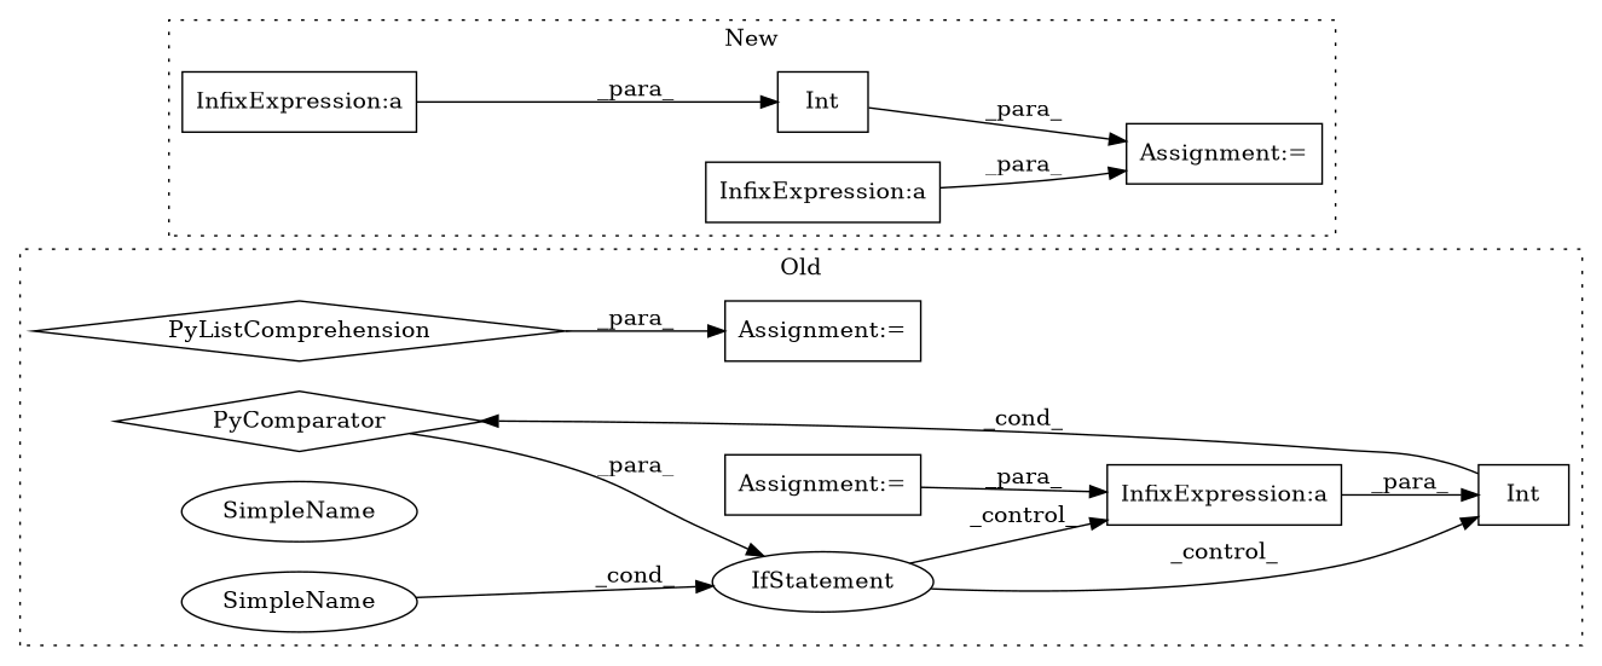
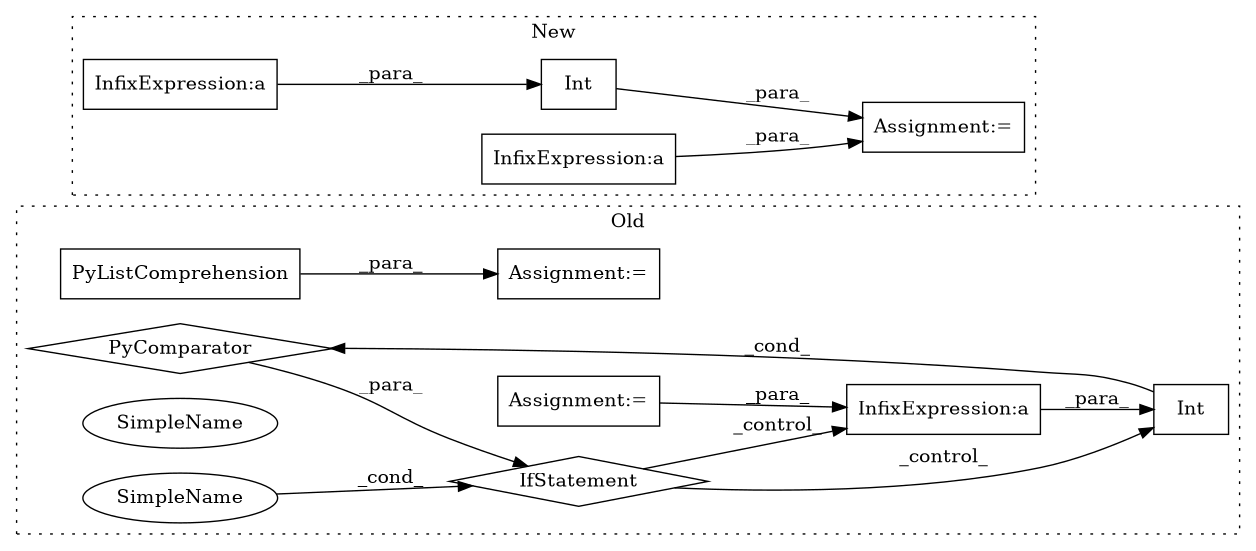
  digraph {
    rankdir=LR
    node [a=7 l=24 s=630 shape=box]
-   n1 [a=109 l=104 label=PyListComprehension s=558 shape=diamond]
+   n1 [a=109 l=104 label=PyListComprehension s=558]
    n2 [a=113 label=PyComparator shape=diamond]
    n3 [label="Assignment:="]
    n4 [l=1 label="Assignment:=" s=540]
    n5 [a=32 l="4,1" label=Int s="558,571"]
-   n6 [a=25 label=IfStatement shape=ellipse]
+   n6 [a=25 label=IfStatement shape=diamond]
    n7 [a=42 l=5 label=SimpleName s=649 shape=ellipse]
    n8 [a=27 l=3 label="InfixExpression:a" s=563]
    n9 [a=42 l=5 label=SimpleName s=649 shape=ellipse]
    n10 [a=32 l="4,1" label=Int s="547,570"]
    n11 [l=6 label="Assignment:=" s=541]
    n12 [a=27 l=3 label="InfixExpression:a" s=562]
    n13 [a=27 l=3 label="InfixExpression:a" s=599]
    subgraph cluster_1 {
      label=Old
      style=dotted
      n1
      n2
      n3
      n4
      n5
      n6
      n7
      n8
      n9
    }
    subgraph cluster_2 {
      label=New
      style=dotted
      n10
      n11
      n12
      n13
    }
    n1 -> n4 [label=_para_]
    n2 -> n6 [label=_para_]
    n3 -> n8 [label=_para_]
    n5 -> n2 [label=_cond_]
    n6 -> n5 [label=_control_]
    n6 -> n8 [label=_control_]
    n8 -> n5 [label=_para_]
    n9 -> n6 [label=_cond_]
    n10 -> n11 [label=_para_]
    n12 -> n10 [label=_para_]
    n13 -> n11 [label=_para_]
  }
